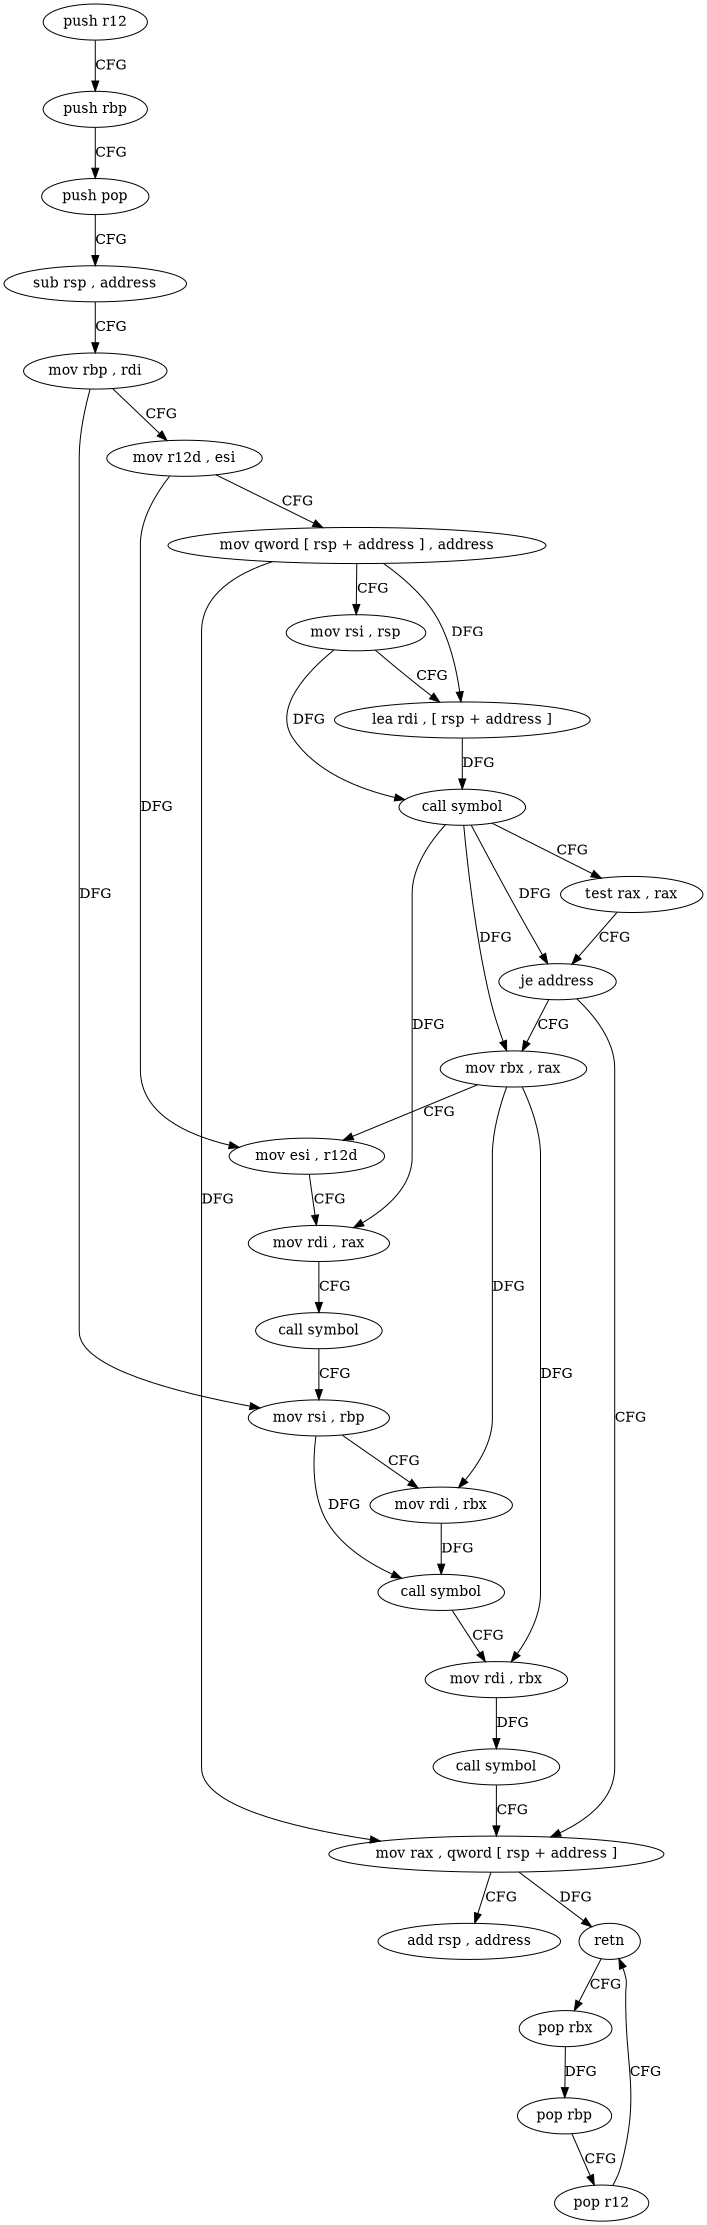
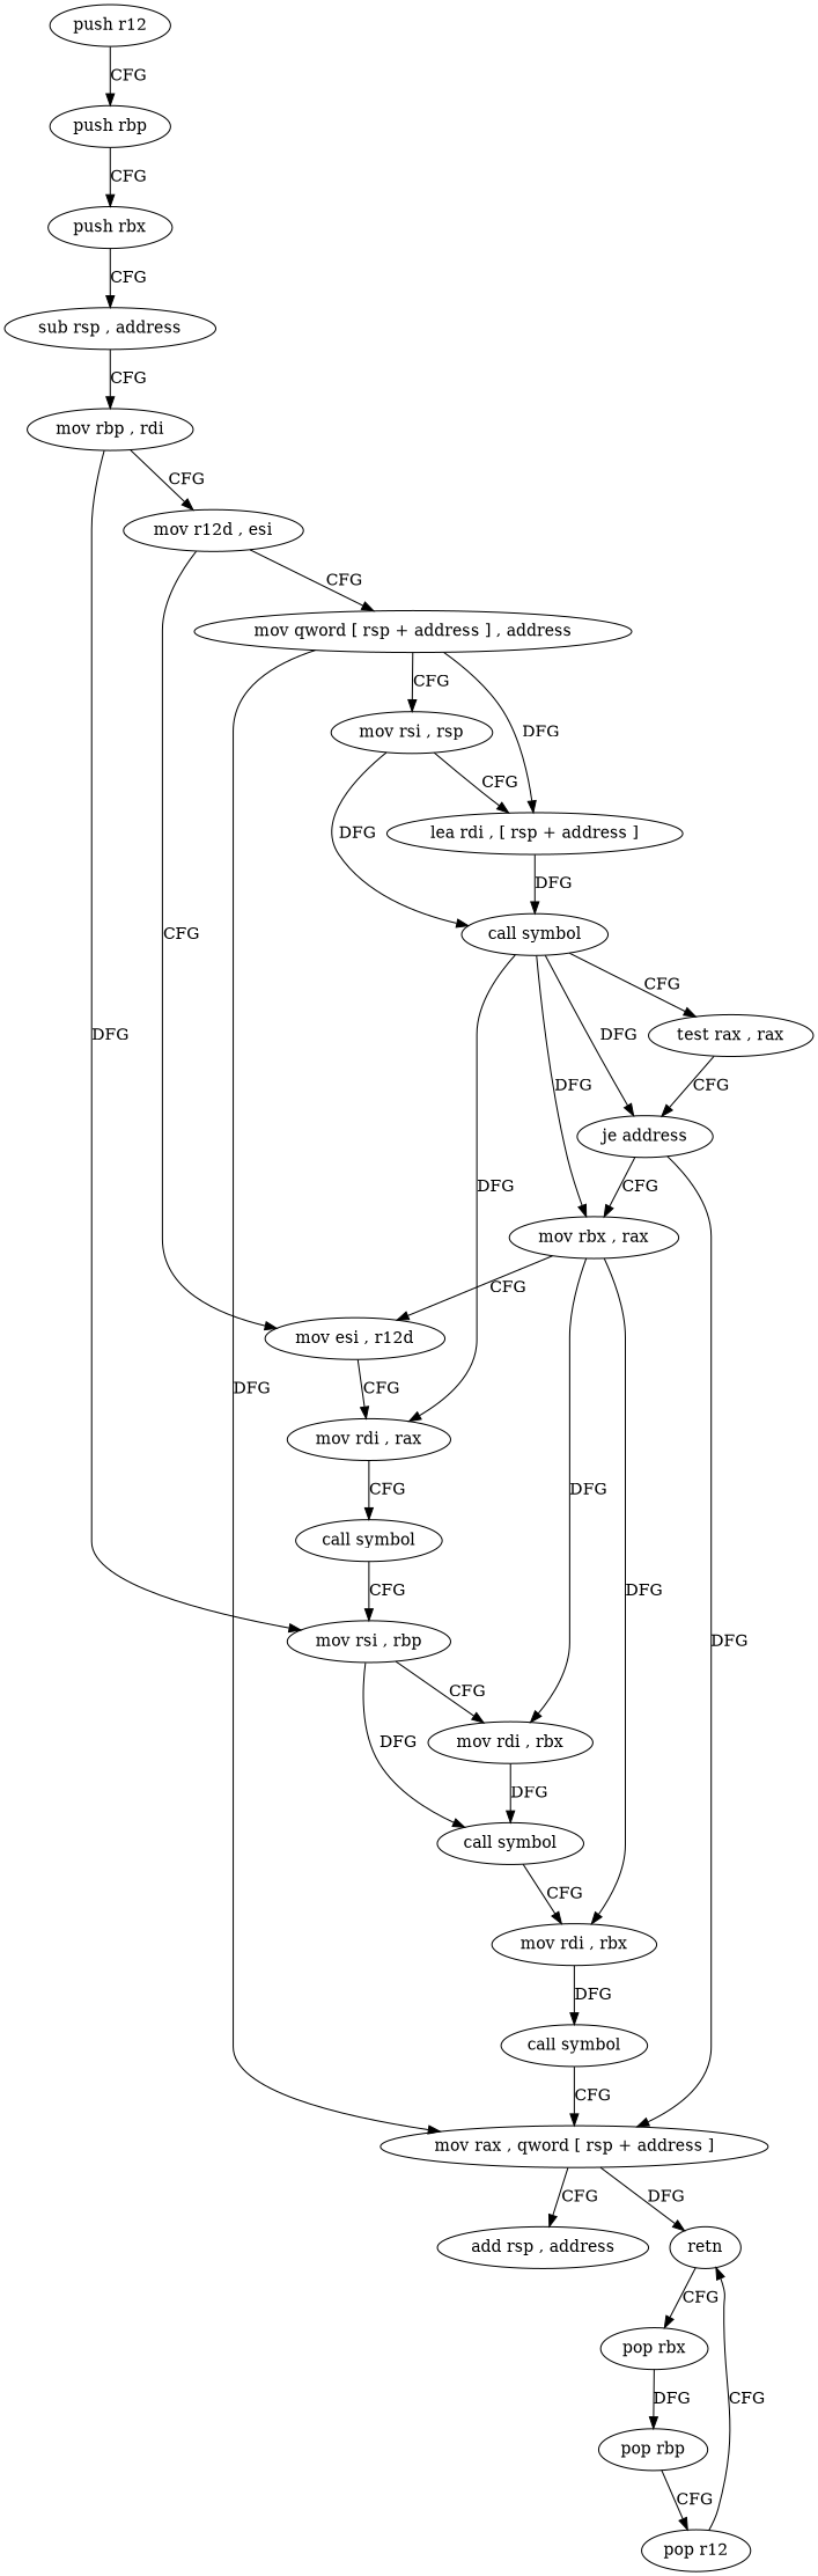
  digraph {
    n1 [label="push r12"]
    n2 [label="push rbp"]
-   n3 [label="push pop"]
+   n3 [label="push rbx"]
    n4 [label="sub rsp , address"]
    n5 [label="mov rbp , rdi"]
    n6 [label="mov r12d , esi"]
    n7 [label="mov rsi , rbp"]
    n8 [label="mov qword [ rsp + address ] , address"]
    n9 [label="mov esi , r12d"]
    n10 [label="mov rdi , rbx"]
    n11 [label="call symbol"]
    n12 [label="mov rsi , rsp"]
    n13 [label="lea rdi , [ rsp + address ]"]
    n14 [label="mov rax , qword [ rsp + address ]"]
    n15 [label="mov rdi , rax"]
    n16 [label="call symbol"]
    n17 [label="add rsp , address"]
    n18 [label=retn]
    n19 [label="test rax , rax"]
    n20 [label="je address"]
    n21 [label="mov rbx , rax"]
    n22 [label="mov rdi , rbx"]
    n23 [label="call symbol"]
    n24 [label="pop rbx"]
    n25 [label="call symbol"]
    n26 [label="pop rbp"]
    n27 [label="pop r12"]
    n1 -> n2 [label=CFG]
    n2 -> n3 [label=CFG]
    n3 -> n4 [label=CFG]
    n4 -> n5 [label=CFG]
    n5 -> n6 [label=CFG]
    n5 -> n7 [label=DFG]
    n6 -> n8 [label=CFG]
-   n6 -> n9 [label=DFG]
+   n6 -> n9 [label=CFG]
    n7 -> n10 [label=CFG]
    n7 -> n11 [label=DFG]
    n8 -> n12 [label=CFG]
    n8 -> n13 [label=DFG]
    n8 -> n14 [label=DFG]
    n9 -> n15 [label=CFG]
    n10 -> n11 [label=DFG]
    n11 -> n22 [label=CFG]
    n12 -> n13 [label=CFG]
    n12 -> n16 [label=DFG]
    n13 -> n16 [label=DFG]
    n14 -> n17 [label=CFG]
    n14 -> n18 [label=DFG]
    n15 -> n23 [label=CFG]
    n16 -> n15 [label=DFG]
    n16 -> n19 [label=CFG]
    n16 -> n20 [label=DFG]
    n16 -> n21 [label=DFG]
    n18 -> n24 [label=CFG]
    n19 -> n20 [label=CFG]
-   n20 -> n14 [label=CFG]
+   n20 -> n14 [label=DFG]
    n20 -> n21 [label=CFG]
    n21 -> n9 [label=CFG]
    n21 -> n10 [label=DFG]
    n21 -> n22 [label=DFG]
    n22 -> n25 [label=DFG]
    n23 -> n7 [label=CFG]
    n24 -> n26 [label=DFG]
    n25 -> n14 [label=CFG]
    n26 -> n27 [label=CFG]
    n27 -> n18 [label=CFG]
  }
